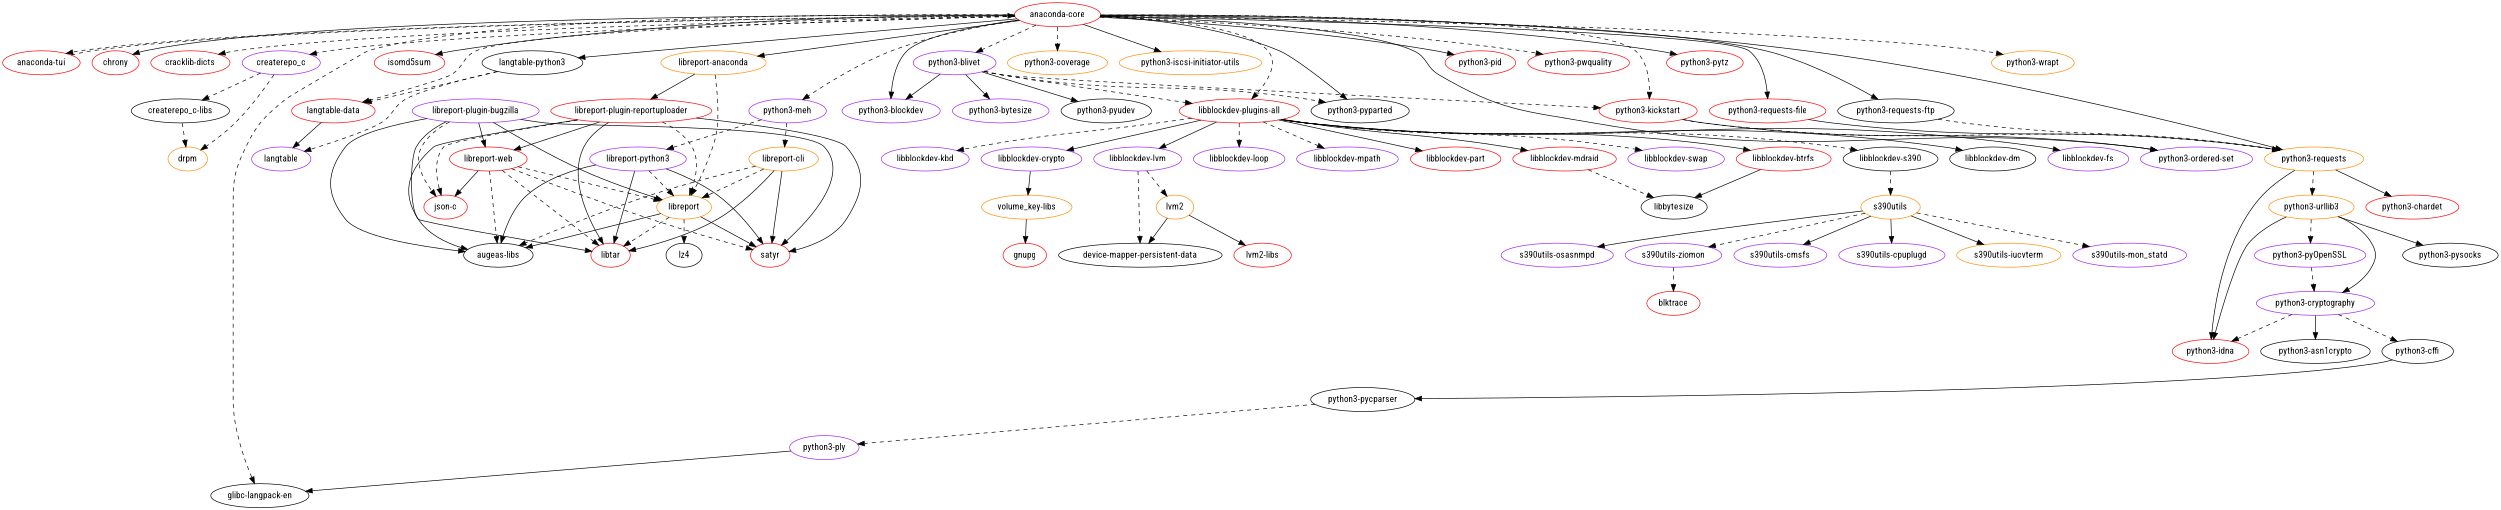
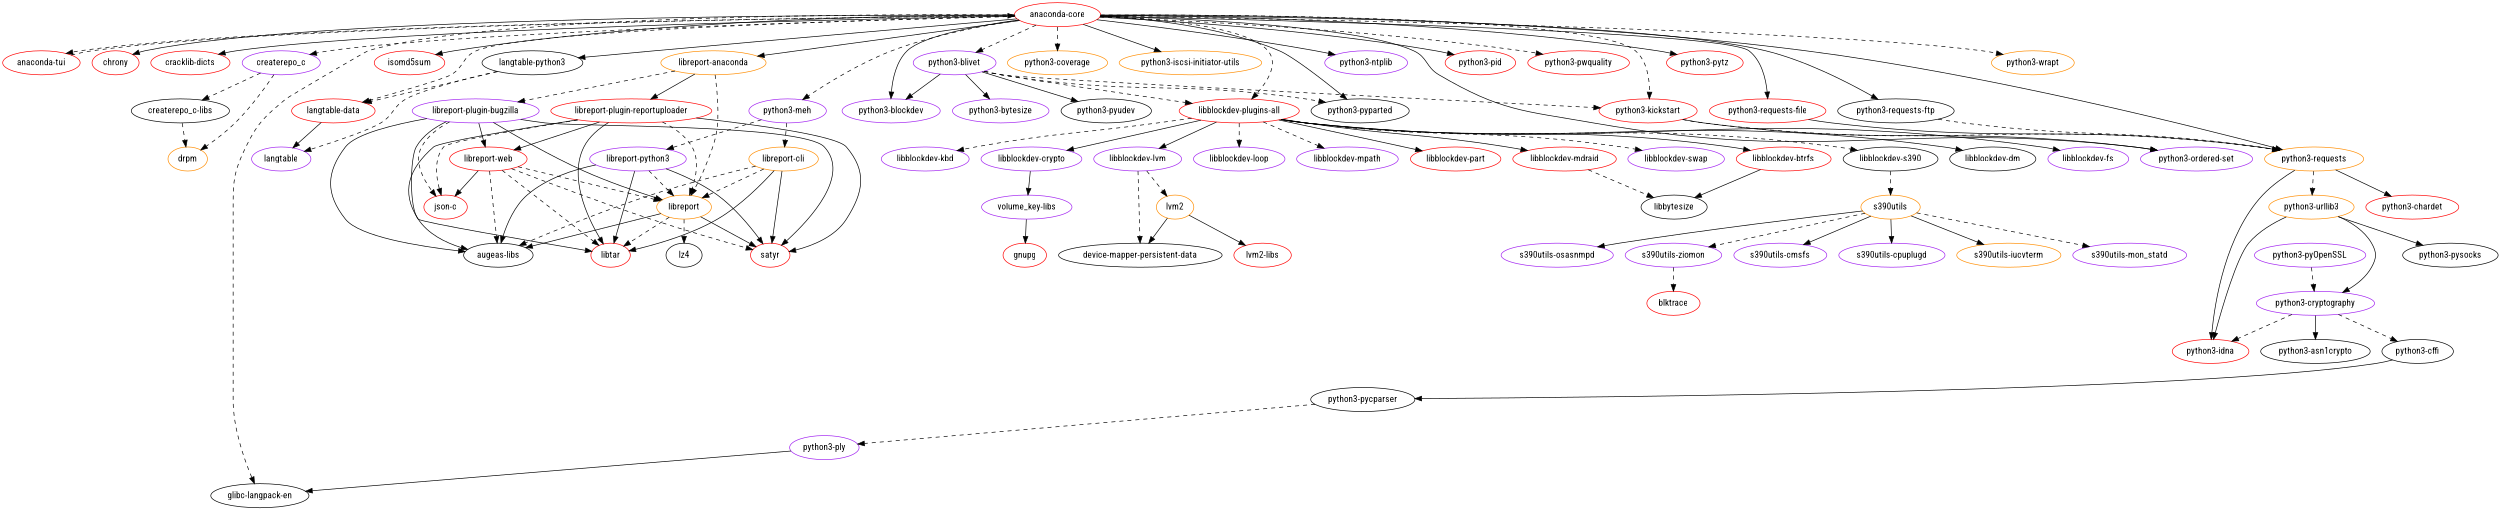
  strict digraph {
    fontname="Roboto Condensed"
    node [color=red fontname="Roboto Condensed"]
    edge [fontname="Roboto Condensed" style=solid]
    "anaconda-core"
    "anaconda-tui"
    chrony
    "cracklib-dicts"
    createrepo_c [color=purple]
    "glibc-langpack-en" [color=black]
    isomd5sum
    "langtable-data"
    "langtable-python3" [color=black]
    "libblockdev-plugins-all"
    "libreport-anaconda" [color=darkorange]
    "python3-blivet" [color=purple]
    "python3-blockdev" [color=purple]
    "python3-coverage" [color=darkorange]
    "python3-iscsi-initiator-utils" [color=darkorange]
    "python3-kickstart"
    "python3-meh" [color=purple]
+   "python3-ntplib" [color=purple]
    "python3-ordered-set" [color=purple]
    "python3-pid"
    "python3-pwquality"
    "python3-pyparted" [color=black]
    "python3-pytz"
    "python3-requests" [color=darkorange]
    "python3-requests-file"
    "python3-requests-ftp" [color=black]
    "python3-wrapt" [color=darkorange]
    "createrepo_c-libs" [color=black]
    drpm [color=darkorange]
    langtable [color=purple]
    "libblockdev-btrfs"
    "libblockdev-crypto" [color=purple]
    "libblockdev-lvm" [color=purple]
    "libblockdev-mdraid"
    "libblockdev-dm" [color=black]
    "libblockdev-fs" [color=purple]
    "libblockdev-kbd" [color=purple]
    "libblockdev-loop" [color=purple]
    "libblockdev-mpath" [color=purple]
    "libblockdev-part"
    "libblockdev-s390" [color=black]
    "libblockdev-swap" [color=purple]
    libreport [color=darkorange]
    "libreport-plugin-bugzilla" [color=purple]
    "libreport-plugin-reportuploader"
    "python3-bytesize" [color=purple]
    "python3-pyudev" [color=black]
    "libreport-cli" [color=darkorange]
    "libreport-python3" [color=purple]
    "python3-idna"
    "python3-chardet"
    "python3-urllib3" [color=darkorange]
    libbytesize [color=black]
-   "volume_key-libs" [color=darkorange]
+   "volume_key-libs" [color=purple]
    "device-mapper-persistent-data" [color=black]
    lvm2 [color=darkorange]
    s390utils [color=darkorange]
    "augeas-libs" [color=black]
    libtar
    satyr
    lz4 [color=black]
    "json-c"
    "libreport-web"
    "python3-cryptography" [color=purple]
    "python3-pyOpenSSL" [color=purple]
    "python3-pysocks" [color=black]
    gnupg
    "lvm2-libs"
    "s390utils-cmsfs" [color=purple]
    "s390utils-cpuplugd" [color=purple]
    "s390utils-iucvterm" [color=darkorange]
    "s390utils-mon_statd" [color=purple]
    "s390utils-osasnmpd" [color=purple]
    "s390utils-ziomon" [color=purple]
    blktrace
    "python3-cffi" [color=black]
    "python3-pycparser" [color=black]
    "python3-ply" [color=purple]
    "python3-asn1crypto" [color=black]
    "anaconda-core" -> "anaconda-tui" [style=dashed]
    "anaconda-core" -> chrony
-   "anaconda-core" -> "cracklib-dicts" [style=dashed]
+   "anaconda-core" -> "cracklib-dicts"
    "anaconda-core" -> createrepo_c [style=dashed]
    "anaconda-core" -> "glibc-langpack-en" [style=dashed]
    "anaconda-core" -> isomd5sum
    "anaconda-core" -> "langtable-data" [style=dashed]
    "anaconda-core" -> "langtable-python3"
    "anaconda-core" -> "libblockdev-plugins-all" [style=dashed]
    "anaconda-core" -> "libreport-anaconda"
    "anaconda-core" -> "python3-blivet" [style=dashed]
    "anaconda-core" -> "python3-blockdev"
    "anaconda-core" -> "python3-coverage" [style=dashed]
    "anaconda-core" -> "python3-iscsi-initiator-utils"
    "anaconda-core" -> "python3-kickstart" [style=dashed]
    "anaconda-core" -> "python3-meh" [style=dashed]
+   "anaconda-core" -> "python3-ntplib"
    "anaconda-core" -> "python3-ordered-set"
    "anaconda-core" -> "python3-pid"
    "anaconda-core" -> "python3-pwquality" [style=dashed]
    "anaconda-core" -> "python3-pyparted"
    "anaconda-core" -> "python3-pytz"
    "anaconda-core" -> "python3-requests"
    "anaconda-core" -> "python3-requests-file"
    "anaconda-core" -> "python3-requests-ftp"
    "anaconda-core" -> "python3-wrapt" [style=dashed]
    "anaconda-tui" -> "anaconda-core" [style=dashed]
    createrepo_c -> "createrepo_c-libs" [style=dashed]
    createrepo_c -> drpm [style=dashed]
    "langtable-data" -> langtable
    "langtable-python3" -> "langtable-data" [style=dashed]
    "langtable-python3" -> langtable [style=dashed]
    "libblockdev-plugins-all" -> "libblockdev-btrfs"
    "libblockdev-plugins-all" -> "libblockdev-crypto"
    "libblockdev-plugins-all" -> "libblockdev-lvm"
    "libblockdev-plugins-all" -> "libblockdev-mdraid"
    "libblockdev-plugins-all" -> "libblockdev-dm"
    "libblockdev-plugins-all" -> "libblockdev-fs"
    "libblockdev-plugins-all" -> "libblockdev-kbd" [style=dashed]
    "libblockdev-plugins-all" -> "libblockdev-loop" [style=dashed]
    "libblockdev-plugins-all" -> "libblockdev-mpath" [style=dashed]
    "libblockdev-plugins-all" -> "libblockdev-part"
    "libblockdev-plugins-all" -> "libblockdev-s390" [style=dashed]
    "libblockdev-plugins-all" -> "libblockdev-swap" [style=dashed]
    "libreport-anaconda" -> libreport [style=dashed]
+   "libreport-anaconda" -> "libreport-plugin-bugzilla" [style=dashed]
    "libreport-anaconda" -> "libreport-plugin-reportuploader"
    "python3-blivet" -> "libblockdev-plugins-all" [style=dashed]
    "python3-blivet" -> "python3-blockdev"
    "python3-blivet" -> "python3-kickstart" [style=dashed]
    "python3-blivet" -> "python3-pyparted" [style=dashed]
    "python3-blivet" -> "python3-bytesize"
    "python3-blivet" -> "python3-pyudev"
    "python3-kickstart" -> "python3-ordered-set"
    "python3-kickstart" -> "python3-requests" [style=dashed]
    "python3-meh" -> "libreport-cli" [style=dashed]
    "python3-meh" -> "libreport-python3" [style=dashed]
    "python3-requests" -> "python3-idna"
    "python3-requests" -> "python3-chardet"
    "python3-requests" -> "python3-urllib3" [style=dashed]
    "python3-requests-file" -> "python3-requests"
    "python3-requests-ftp" -> "python3-requests" [style=dashed]
    "createrepo_c-libs" -> drpm [style=dashed]
    "libblockdev-btrfs" -> libbytesize
    "libblockdev-crypto" -> "volume_key-libs"
    "libblockdev-lvm" -> "device-mapper-persistent-data" [style=dashed]
    "libblockdev-lvm" -> lvm2 [style=dashed]
    "libblockdev-mdraid" -> libbytesize [style=dashed]
    "libblockdev-s390" -> s390utils [style=dashed]
    libreport -> "augeas-libs"
    libreport -> libtar [style=dashed]
    libreport -> satyr
    libreport -> lz4 [style=dashed]
    "libreport-plugin-bugzilla" -> libreport
    "libreport-plugin-bugzilla" -> "augeas-libs"
    "libreport-plugin-bugzilla" -> libtar
    "libreport-plugin-bugzilla" -> satyr
    "libreport-plugin-bugzilla" -> "json-c" [style=dashed]
    "libreport-plugin-bugzilla" -> "libreport-web"
    "libreport-plugin-reportuploader" -> libreport [style=dashed]
    "libreport-plugin-reportuploader" -> "augeas-libs"
    "libreport-plugin-reportuploader" -> libtar
    "libreport-plugin-reportuploader" -> satyr
    "libreport-plugin-reportuploader" -> "json-c" [style=dashed]
    "libreport-plugin-reportuploader" -> "libreport-web"
    "libreport-cli" -> libreport [style=dashed]
    "libreport-cli" -> "augeas-libs" [style=dashed]
    "libreport-cli" -> libtar
    "libreport-cli" -> satyr
    "libreport-python3" -> libreport [style=dashed]
    "libreport-python3" -> "augeas-libs"
    "libreport-python3" -> libtar
    "libreport-python3" -> satyr
    "python3-urllib3" -> "python3-idna"
    "python3-urllib3" -> "python3-cryptography"
-   "python3-urllib3" -> "python3-pyOpenSSL" [style=dashed]
    "python3-urllib3" -> "python3-pysocks"
    "volume_key-libs" -> gnupg
    lvm2 -> "device-mapper-persistent-data"
    lvm2 -> "lvm2-libs"
    s390utils -> "s390utils-cmsfs"
    s390utils -> "s390utils-cpuplugd"
    s390utils -> "s390utils-iucvterm"
    s390utils -> "s390utils-mon_statd" [style=dashed]
    s390utils -> "s390utils-osasnmpd"
    s390utils -> "s390utils-ziomon" [style=dashed]
    "libreport-web" -> libreport [style=dashed]
    "libreport-web" -> "augeas-libs" [style=dashed]
    "libreport-web" -> libtar [style=dashed]
    "libreport-web" -> satyr [style=dashed]
    "libreport-web" -> "json-c"
    "python3-cryptography" -> "python3-idna" [style=dashed]
    "python3-cryptography" -> "python3-cffi" [style=dashed]
    "python3-cryptography" -> "python3-asn1crypto"
    "python3-pyOpenSSL" -> "python3-cryptography" [style=dashed]
    "s390utils-ziomon" -> blktrace [style=dashed]
    "python3-cffi" -> "python3-pycparser"
    "python3-pycparser" -> "python3-ply" [style=dashed]
    "python3-ply" -> "glibc-langpack-en"
  }
